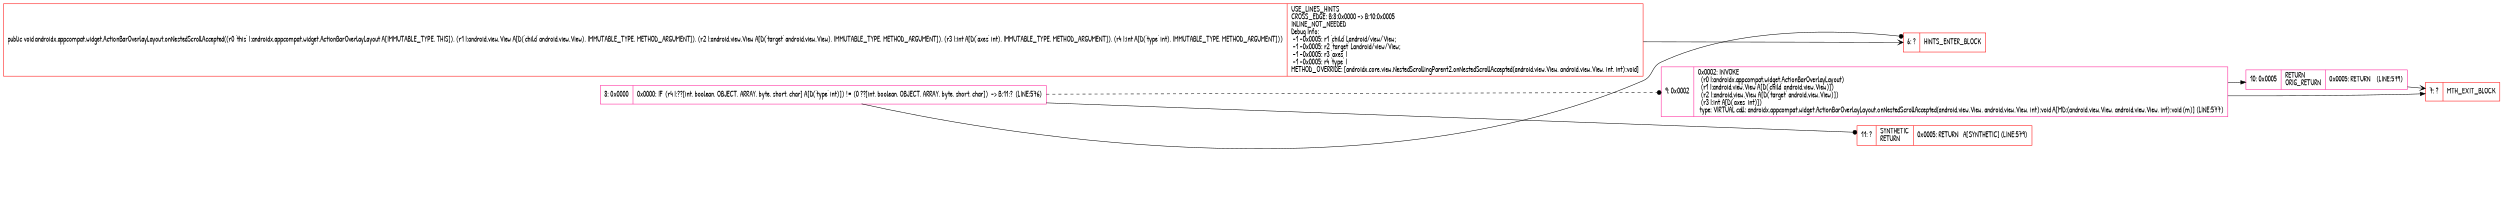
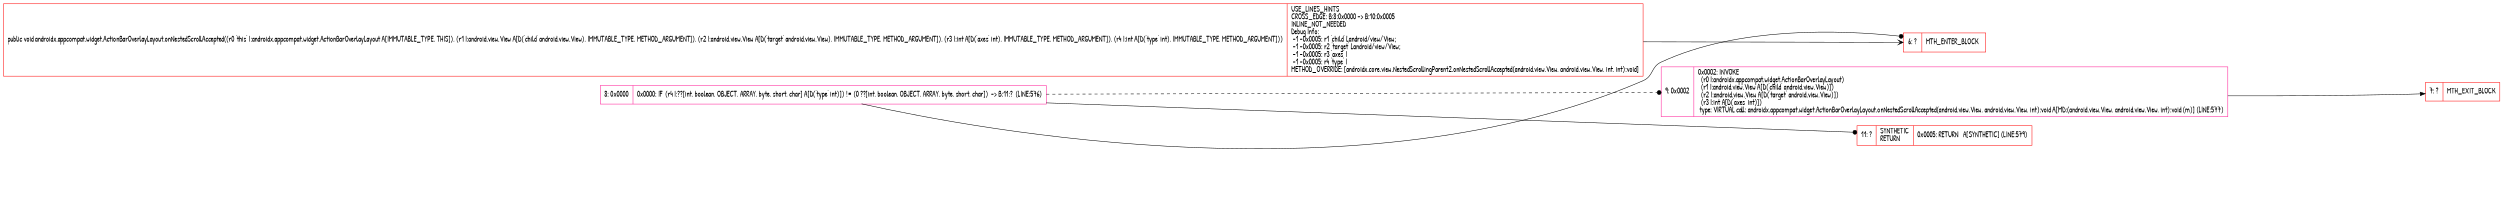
  digraph {
    fontname="Patrick Hand"
    rankdir=LR
    node [color=red fontname="Patrick Hand" shape=record]
    edge [arrowhead=dot fontname="Patrick Hand"]
-   n1 [label="{6\:\ ?|HINTS_ENTER_BLOCK\l}"]
+   n1 [label="{6\:\ ?|MTH_ENTER_BLOCK\l}"]
    n2 [color=deeppink label="{8\:\ 0x0000|0x0000: IF  (r4 I:??[int, boolean, OBJECT, ARRAY, byte, short, char] A[D('type' int)]) != (0 ??[int, boolean, OBJECT, ARRAY, byte, short, char])  \-\> B:11:?  (LINE:576)\l}"]
    n3 [color=deeppink label="{9\:\ 0x0002|0x0002: INVOKE  \l  (r0 I:androidx.appcompat.widget.ActionBarOverlayLayout)\l  (r1 I:android.view.View A[D('child' android.view.View)])\l  (r2 I:android.view.View A[D('target' android.view.View)])\l  (r3 I:int A[D('axes' int)])\l type: VIRTUAL call: androidx.appcompat.widget.ActionBarOverlayLayout.onNestedScrollAccepted(android.view.View, android.view.View, int):void A[MD:(android.view.View, android.view.View, int):void (m)] (LINE:577)\l}"]
    n4 [label="{11\:\ ?|SYNTHETIC\lRETURN\l|0x0005: RETURN   A[SYNTHETIC] (LINE:579)\l}"]
-   n5 [color=deeppink label="{10\:\ 0x0005|RETURN\lORIG_RETURN\l|0x0005: RETURN    (LINE:579)\l}"]
    n6 [label="{7\:\ ?|MTH_EXIT_BLOCK\l}"]
    n7 [label="{public void androidx.appcompat.widget.ActionBarOverlayLayout.onNestedScrollAccepted((r0 'this' I:androidx.appcompat.widget.ActionBarOverlayLayout A[IMMUTABLE_TYPE, THIS]), (r1 I:android.view.View A[D('child' android.view.View), IMMUTABLE_TYPE, METHOD_ARGUMENT]), (r2 I:android.view.View A[D('target' android.view.View), IMMUTABLE_TYPE, METHOD_ARGUMENT]), (r3 I:int A[D('axes' int), IMMUTABLE_TYPE, METHOD_ARGUMENT]), (r4 I:int A[D('type' int), IMMUTABLE_TYPE, METHOD_ARGUMENT]))  | USE_LINES_HINTS\lCROSS_EDGE: B:8:0x0000 \-\> B:10:0x0005\lINLINE_NOT_NEEDED\lDebug Info:\l  \-1 \-0x0005: r1 'child' Landroid\/view\/View;\l  \-1 \-0x0005: r2 'target' Landroid\/view\/View;\l  \-1 \-0x0005: r3 'axes' I\l  \-1 \-0x0005: r4 'type' I\lMETHOD_OVERRIDE: [androidx.core.view.NestedScrollingParent2.onNestedScrollAccepted(android.view.View, android.view.View, int, int):void]\l}"]
    n2 -> n1
    n2 -> n3 [style=dashed]
    n2 -> n4
-   n3 -> n5 [arrowhead=normal]
    n3 -> n6 [arrowhead=normal]
-   n5 -> n6 [arrowhead=vee]
    n7 -> n1 [arrowhead=vee]
  }
